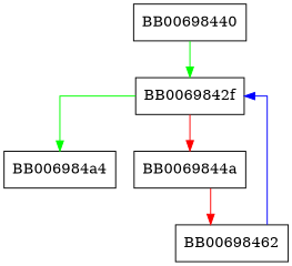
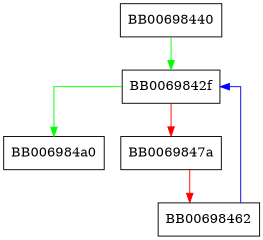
  digraph {
    splines=ortho
    node [shape=box]
    edge [color=green]
    n1 [label=BB0069842f]
    BB00698440
-   BB006984a0 [label=BB006984a4]
-   BB0069847a [label=BB0069844a]
+   BB006984a0
+   BB0069847a
    BB00698462
    n1 -> BB006984a0
    n1 -> BB0069847a [color=red]
    BB00698440 -> n1
    BB0069847a -> BB00698462 [color=red]
    BB00698462 -> n1 [color=blue]
  }
